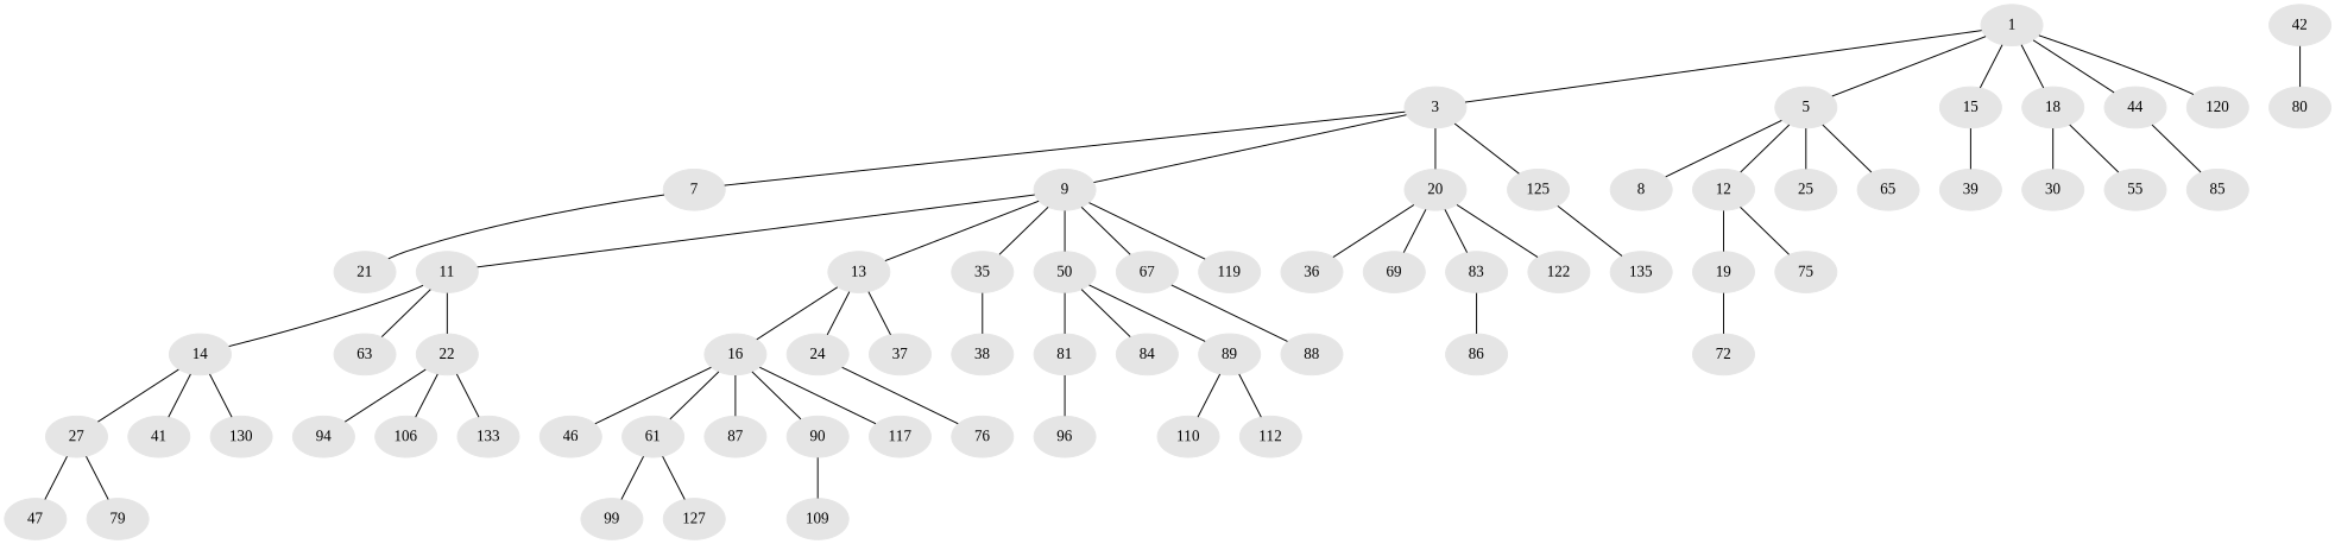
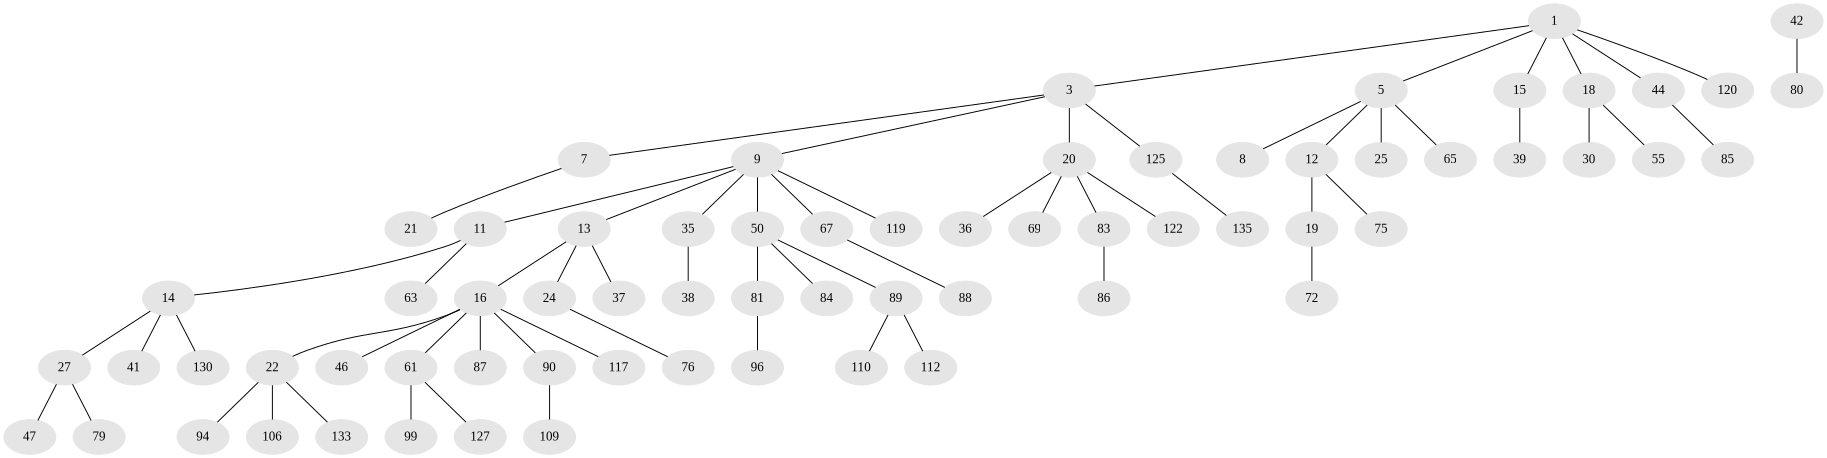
  graph {
    fontname="Liberation Serif"
    node [color=gray90 fontname="Liberation Serif" style=filled]
    edge [fontname="Liberation Serif"]
    1 [super="+2+82+10+17"]
    3 [super="+4"]
    5 [super="+6+23+68+31"]
    15
    18
    44 [super="+78+98"]
    120
    7
    9 [super="+32"]
    20 [super="+58+104+48+49"]
    125 [super="+128"]
    8 [super="+53"]
    12 [super="+116+26"]
    25 [super="+118"]
    65
    39
    30 [super="+93"]
    55 [super="+77"]
    85
    21
    11 [super="+33+103"]
    13
    35
    n24 [label=50 super="+71"]
    67
    119
    36
    69
    83
    122
    135
    19
    75
    14
    63
    16 [super="+34"]
    24 [super="+29"]
    37 [super="+64"]
    38 [super="+100"]
    81 [super="+121"]
    84
    89
    88 [super="+136"]
    27 [super="+113+28+56+43+40"]
    41
    130
    72
    22 [super="+70"]
    46 [super="+57+54"]
    61
    87
    90
    117
    76
    47 [super="+114"]
    79
    94
    106
    133
    99 [super="+111"]
    127
    109
    42 [super="+92+91"]
    80 [super="+107+101+105+115"]
    86
    96
    110
    112
    1 -- 3
    1 -- 5
    1 -- 15
    1 -- 18
    1 -- 44
    1 -- 120
    3 -- 7
    3 -- 9
    3 -- 20
    3 -- 125
    5 -- 8
    5 -- 12
    5 -- 25
    5 -- 65
    15 -- 39
    18 -- 30
    18 -- 55
    44 -- 85
    7 -- 21
    9 -- 11
    9 -- 13
    9 -- 35
    9 -- n24
    9 -- 67
    9 -- 119
    20 -- 36
    20 -- 69
    20 -- 83
    20 -- 122
    125 -- 135
    12 -- 19
    12 -- 75
    11 -- 14
    11 -- 63
    13 -- 16
    13 -- 24
    13 -- 37
    35 -- 38
    n24 -- 81
    n24 -- 84
    n24 -- 89
    67 -- 88
    83 -- 86
    19 -- 72
    14 -- 27
    14 -- 41
    14 -- 130
-   11 -- 22
+   16 -- 22
    16 -- 46
    16 -- 61
    16 -- 87
    16 -- 90
    16 -- 117
    24 -- 76
    81 -- 96
    89 -- 110
    89 -- 112
    27 -- 47
    27 -- 79
    22 -- 94
    22 -- 106
    22 -- 133
    61 -- 99
    61 -- 127
    90 -- 109
    42 -- 80
  }
